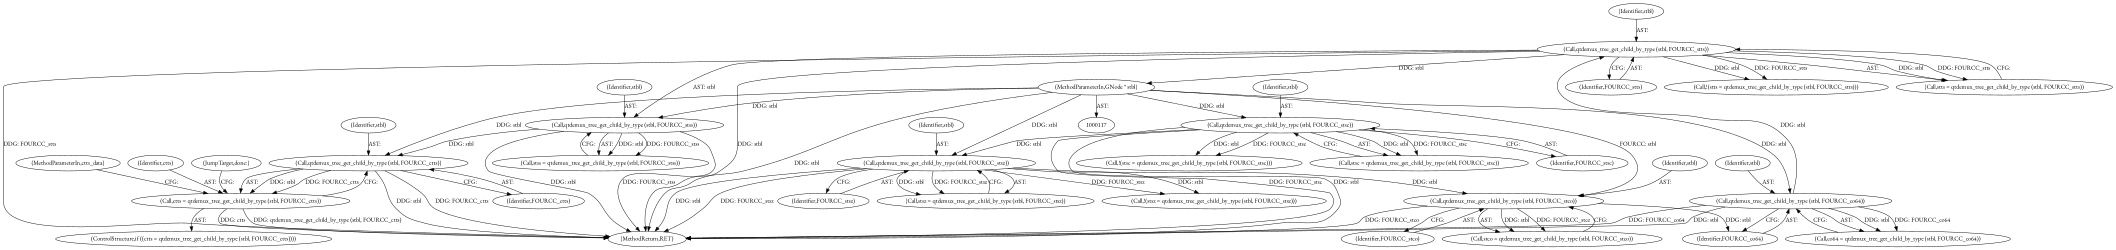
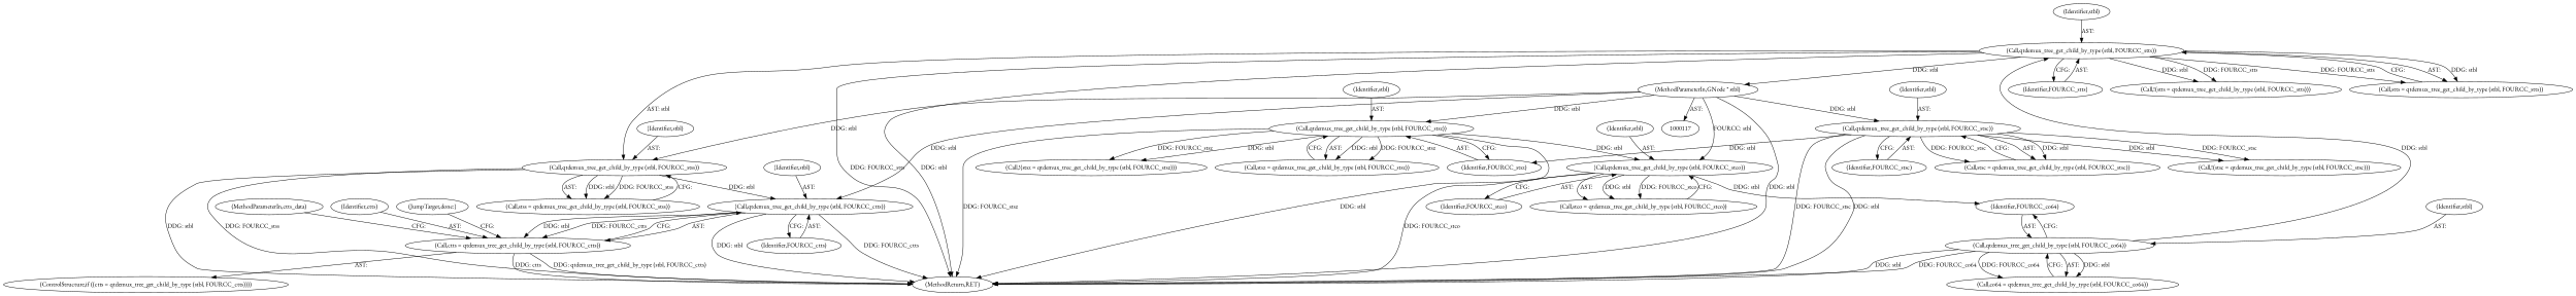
  digraph {
    fontname="EB Garamond"
    node [fontname="EB Garamond"]
    edge [fontname="EB Garamond"]
    n1 [label="(Call,qtdemux_tree_get_child_by_type (stbl, FOURCC_ctts))"]
    n2 [label="(Call,ctts = qtdemux_tree_get_child_by_type (stbl, FOURCC_ctts))"]
    n3 [label="(Identifier,FOURCC_ctts)"]
    n4 [label="(MethodReturn,RET)"]
    n5 [label="(ControlStructure,if ((ctts = qtdemux_tree_get_child_by_type (stbl, FOURCC_ctts))))"]
    n6 [label="(Call,qtdemux_tree_get_child_by_type (stbl, FOURCC_stss))"]
    n7 [label="(Call,stss = qtdemux_tree_get_child_by_type (stbl, FOURCC_stss))"]
    n8 [label="(Call,qtdemux_tree_get_child_by_type (stbl, FOURCC_stts))"]
    n9 [label="(Identifier,FOURCC_stts)"]
    n10 [label="(Call,!(stts = qtdemux_tree_get_child_by_type (stbl, FOURCC_stts)))"]
    n11 [label="(Call,stts = qtdemux_tree_get_child_by_type (stbl, FOURCC_stts))"]
    n12 [label="(MethodParameterIn,GNode * stbl)"]
    n13 [label="(Call,qtdemux_tree_get_child_by_type (stbl, FOURCC_co64))"]
    n14 [label="(Identifier,FOURCC_co64)"]
    n15 [label="(Call,co64 = qtdemux_tree_get_child_by_type (stbl, FOURCC_co64))"]
    n16 [label="(Call,qtdemux_tree_get_child_by_type (stbl, FOURCC_stco))"]
    n17 [label="(Call,stco = qtdemux_tree_get_child_by_type (stbl, FOURCC_stco))"]
    n18 [label="(Identifier,FOURCC_stco)"]
    n19 [label="(Call,qtdemux_tree_get_child_by_type (stbl, FOURCC_stsz))"]
    n20 [label="(Call,stsz = qtdemux_tree_get_child_by_type (stbl, FOURCC_stsz))"]
    n21 [label="(Call,!(stsz = qtdemux_tree_get_child_by_type (stbl, FOURCC_stsz)))"]
    n22 [label="(Identifier,FOURCC_stsz)"]
    n23 [label="(Call,qtdemux_tree_get_child_by_type (stbl, FOURCC_stsc))"]
    n24 [label="(Call,!(stsc = qtdemux_tree_get_child_by_type (stbl, FOURCC_stsc)))"]
    n25 [label="(Call,stsc = qtdemux_tree_get_child_by_type (stbl, FOURCC_stsc))"]
    n26 [label="(Identifier,FOURCC_stsc)"]
    1000117
    n28 [label="(Identifier,stbl)"]
    n29 [label="(MethodParameterIn,ctts_data)"]
    n30 [label="(Identifier,stbl)"]
    n31 [label="(Identifier,stbl)"]
    n32 [label="(Identifier,stbl)"]
    n33 [label="(Identifier,stbl)"]
    n34 [label="(Identifier,ctts)"]
    n35 [label="(JumpTarget,done:)"]
    n36 [label="(Identifier,stbl)"]
    n37 [label="(Identifier,stbl)"]
    n1 -> n2 [label="AST: "]
    n1 -> n2 [label="DDG: stbl"]
    n1 -> n2 [label="DDG: FOURCC_ctts"]
    n1 -> n3 [label="CFG: "]
    n1 -> n4 [label="DDG: stbl"]
    n1 -> n4 [label="DDG: FOURCC_ctts"]
    n2 -> n1 [label="CFG: "]
    n2 -> n4 [label="DDG: qtdemux_tree_get_child_by_type (stbl, FOURCC_ctts)"]
    n2 -> n4 [label="DDG: ctts"]
    n2 -> n5 [label="AST: "]
    n3 -> n1 [label="AST: "]
    n6 -> n1 [label="DDG: stbl"]
    n6 -> n4 [label="DDG: stbl"]
    n6 -> n4 [label="DDG: FOURCC_stss"]
    n6 -> n7 [label="AST: "]
    n6 -> n7 [label="DDG: stbl"]
    n6 -> n7 [label="DDG: FOURCC_stss"]
    n7 -> n6 [label="CFG: "]
    n8 -> n4 [label="DDG: stbl"]
    n8 -> n4 [label="DDG: FOURCC_stts"]
    n8 -> n6 [label="AST: stbl"]
    n8 -> n9 [label="CFG: "]
    n8 -> n10 [label="DDG: stbl"]
    n8 -> n10 [label="DDG: FOURCC_stts"]
    n8 -> n11 [label="AST: "]
    n8 -> n11 [label="DDG: stbl"]
    n8 -> n11 [label="DDG: FOURCC_stts"]
    n8 -> n12 [label="DDG: stbl"]
    n9 -> n8 [label="AST: "]
    n11 -> n8 [label="CFG: "]
    n12 -> n1 [label="DDG: stbl"]
    n12 -> n4 [label="DDG: stbl"]
    n12 -> n6 [label="DDG: stbl"]
-   n12 -> n13 [label="DDG: stbl"]
    n12 -> n16 [label="FOURCC: stbl"]
    n12 -> n19 [label="DDG: stbl"]
    n12 -> n23 [label="DDG: stbl"]
    n12 -> 1000117 [label="AST: "]
    n13 -> n4 [label="DDG: FOURCC_co64"]
    n13 -> n4 [label="DDG: stbl"]
    n13 -> n8 [label="DDG: stbl"]
    n13 -> n14 [label="CFG: "]
    n13 -> n15 [label="AST: "]
    n13 -> n15 [label="DDG: stbl"]
    n13 -> n15 [label="DDG: FOURCC_co64"]
    n14 -> n13 [label="AST: "]
    n15 -> n13 [label="CFG: "]
    n16 -> n4 [label="DDG: FOURCC_stco"]
    n16 -> n14 [label="DDG: stbl"]
    n16 -> n17 [label="AST: "]
    n16 -> n17 [label="DDG: stbl"]
    n16 -> n17 [label="DDG: FOURCC_stco"]
    n16 -> n18 [label="CFG: "]
    n17 -> n16 [label="CFG: "]
    n18 -> n16 [label="AST: "]
    n19 -> n4 [label="DDG: FOURCC_stsz"]
    n19 -> n4 [label="DDG: stbl"]
    n19 -> n16 [label="DDG: stbl"]
    n19 -> n20 [label="AST: "]
    n19 -> n20 [label="DDG: stbl"]
    n19 -> n20 [label="DDG: FOURCC_stsz"]
    n19 -> n21 [label="DDG: stbl"]
    n19 -> n21 [label="DDG: FOURCC_stsz"]
    n19 -> n22 [label="CFG: "]
    n20 -> n19 [label="CFG: "]
    n22 -> n19 [label="AST: "]
    n23 -> n4 [label="DDG: FOURCC_stsc"]
    n23 -> n4 [label="DDG: stbl"]
-   n23 -> n19 [label="DDG: stbl"]
+   n23 -> n22 [label="DDG: stbl"]
    n23 -> n24 [label="DDG: stbl"]
    n23 -> n24 [label="DDG: FOURCC_stsc"]
    n23 -> n25 [label="AST: "]
    n23 -> n25 [label="DDG: stbl"]
    n23 -> n25 [label="DDG: FOURCC_stsc"]
    n23 -> n26 [label="CFG: "]
    n25 -> n23 [label="CFG: "]
    n26 -> n23 [label="AST: "]
    n28 -> n13 [label="AST: "]
    n29 -> n2 [label="CFG: "]
    n30 -> n16 [label="AST: "]
    n31 -> n23 [label="AST: "]
    n32 -> n6 [label="AST: "]
    n33 -> n19 [label="AST: "]
    n34 -> n2 [label="AST: "]
    n35 -> n2 [label="CFG: "]
    n36 -> n1 [label="AST: "]
    n37 -> n8 [label="AST: "]
  }
